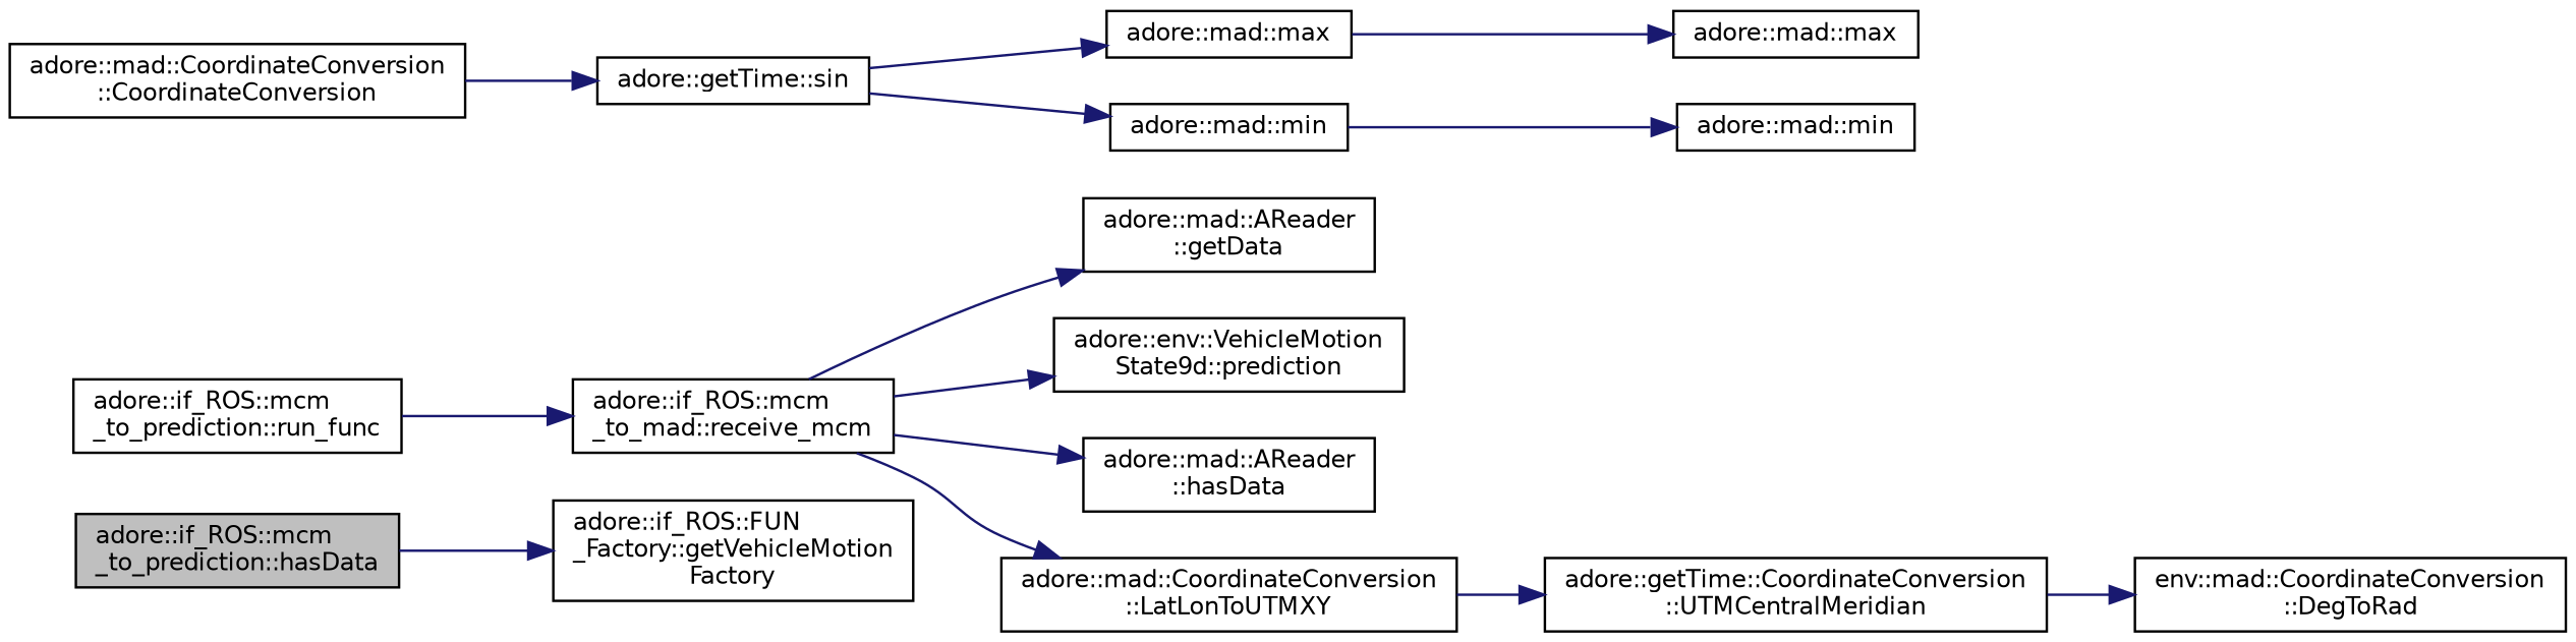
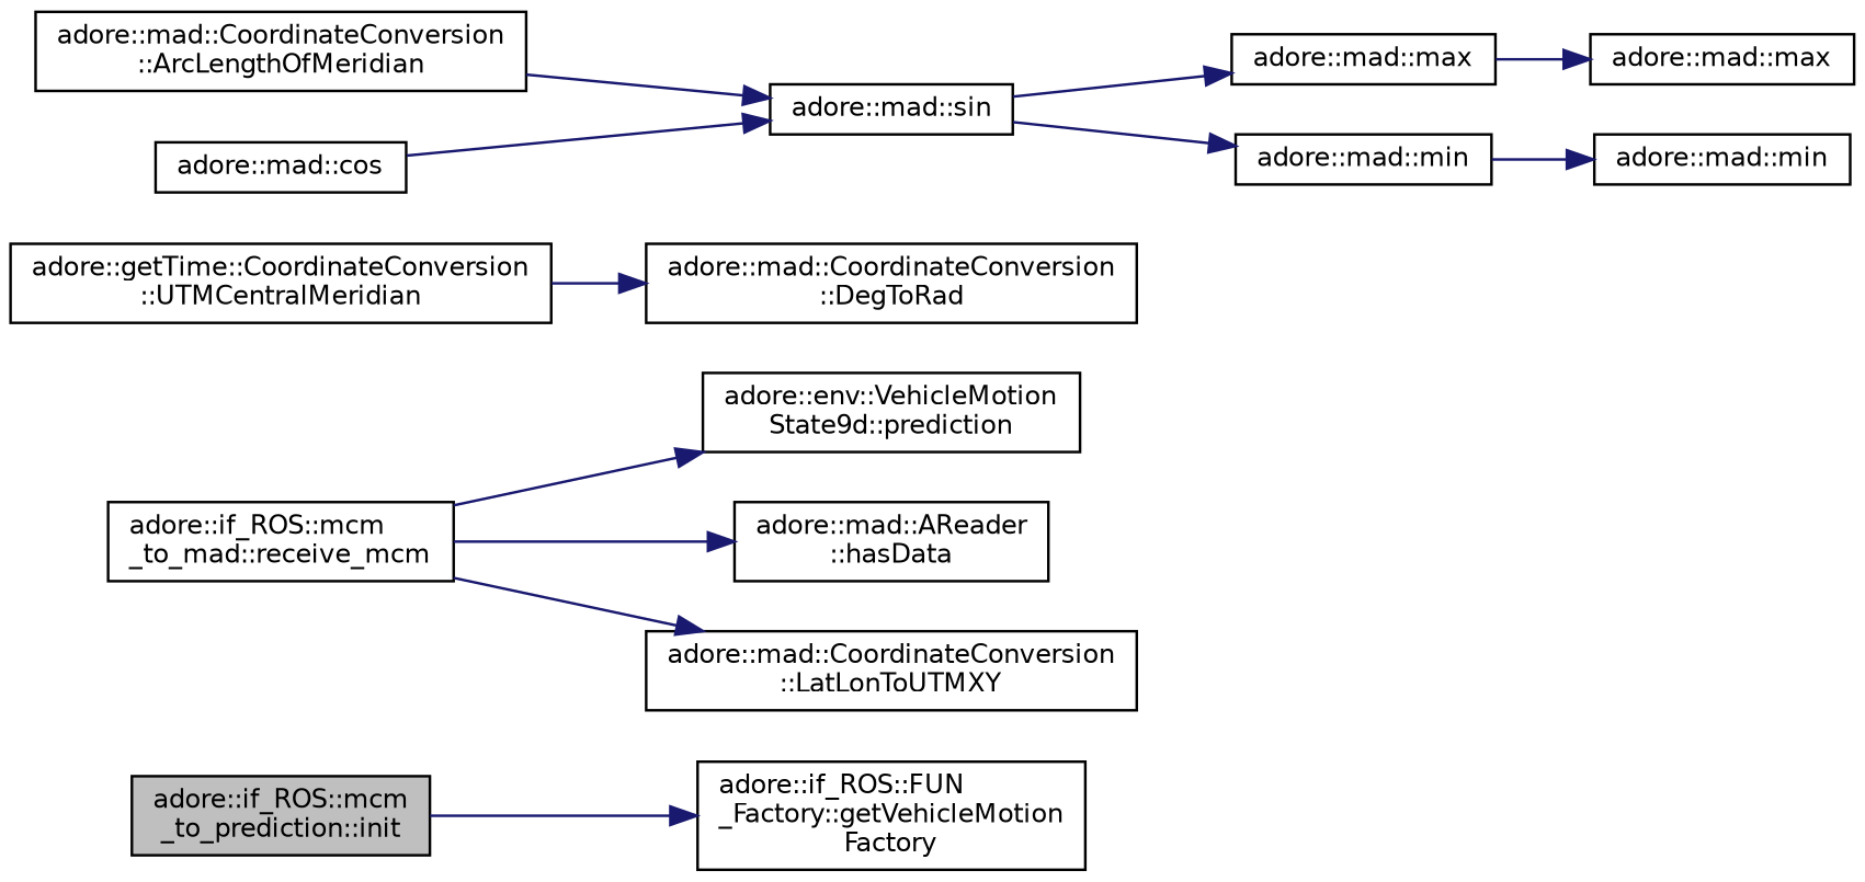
  digraph {
    rankdir=LR
    node [color=black fillcolor=white fontname=Helvetica fontsize=10 shape=record style=filled]
    edge [color=midnightblue fontname=Helvetica fontsize=10 labelfontname=Helvetica labelfontsize=10 style=solid]
-   n1 [fillcolor=grey75 fontcolor=black height=0.2 label="adore::if_ROS::mcm\l_to_prediction::hasData" width=0.4]
+   n1 [fillcolor=grey75 fontcolor=black height=0.2 label="adore::if_ROS::mcm\l_to_prediction::init" width=0.4]
    n2 [height=0.2 label="adore::if_ROS::FUN\l_Factory::getVehicleMotion\lFactory" width=0.4]
-   n3 [height=0.2 label="adore::if_ROS::mcm\l_to_prediction::run_func" width=0.4]
    n4 [height=0.2 label="adore::if_ROS::mcm\l_to_mad::receive_mcm" width=0.4]
-   n5 [height=0.2 label="adore::mad::AReader\l::getData" width=0.4]
    n6 [height=0.2 label="adore::env::VehicleMotion\lState9d::prediction" width=0.4]
    n7 [height=0.2 label="adore::mad::AReader\l::hasData" width=0.4]
    n8 [height=0.2 label="adore::mad::CoordinateConversion\l::LatLonToUTMXY" width=0.4]
    n9 [height=0.2 label="adore::getTime::CoordinateConversion\l::UTMCentralMeridian" width=0.4]
-   n10 [height=0.2 label="env::mad::CoordinateConversion\l::DegToRad" width=0.4]
-   n11 [height=0.2 label="adore::mad::CoordinateConversion\l::CoordinateConversion" width=0.4]
-   n12 [height=0.2 label="adore::getTime::sin" width=0.4]
+   n10 [height=0.2 label="adore::mad::CoordinateConversion\l::DegToRad" width=0.4]
+   n11 [height=0.2 label="adore::mad::CoordinateConversion\l::ArcLengthOfMeridian" width=0.4]
+   n12 [height=0.2 label="adore::mad::sin" width=0.4]
+   n13 [height=0.2 label="adore::mad::cos" width=0.4]
    n14 [height=0.2 label="adore::mad::max" width=0.4]
    n15 [height=0.2 label="adore::mad::min" width=0.4]
    n16 [height=0.2 label="adore::mad::max" width=0.4]
    n17 [height=0.2 label="adore::mad::min" width=0.4]
    n1 -> n2
-   n3 -> n4
-   n4 -> n5
    n4 -> n6
    n4 -> n7
    n4 -> n8
-   n8 -> n9
    n9 -> n10
    n11 -> n12
    n12 -> n14
    n12 -> n15
+   n13 -> n12
    n14 -> n16
    n15 -> n17
  }
